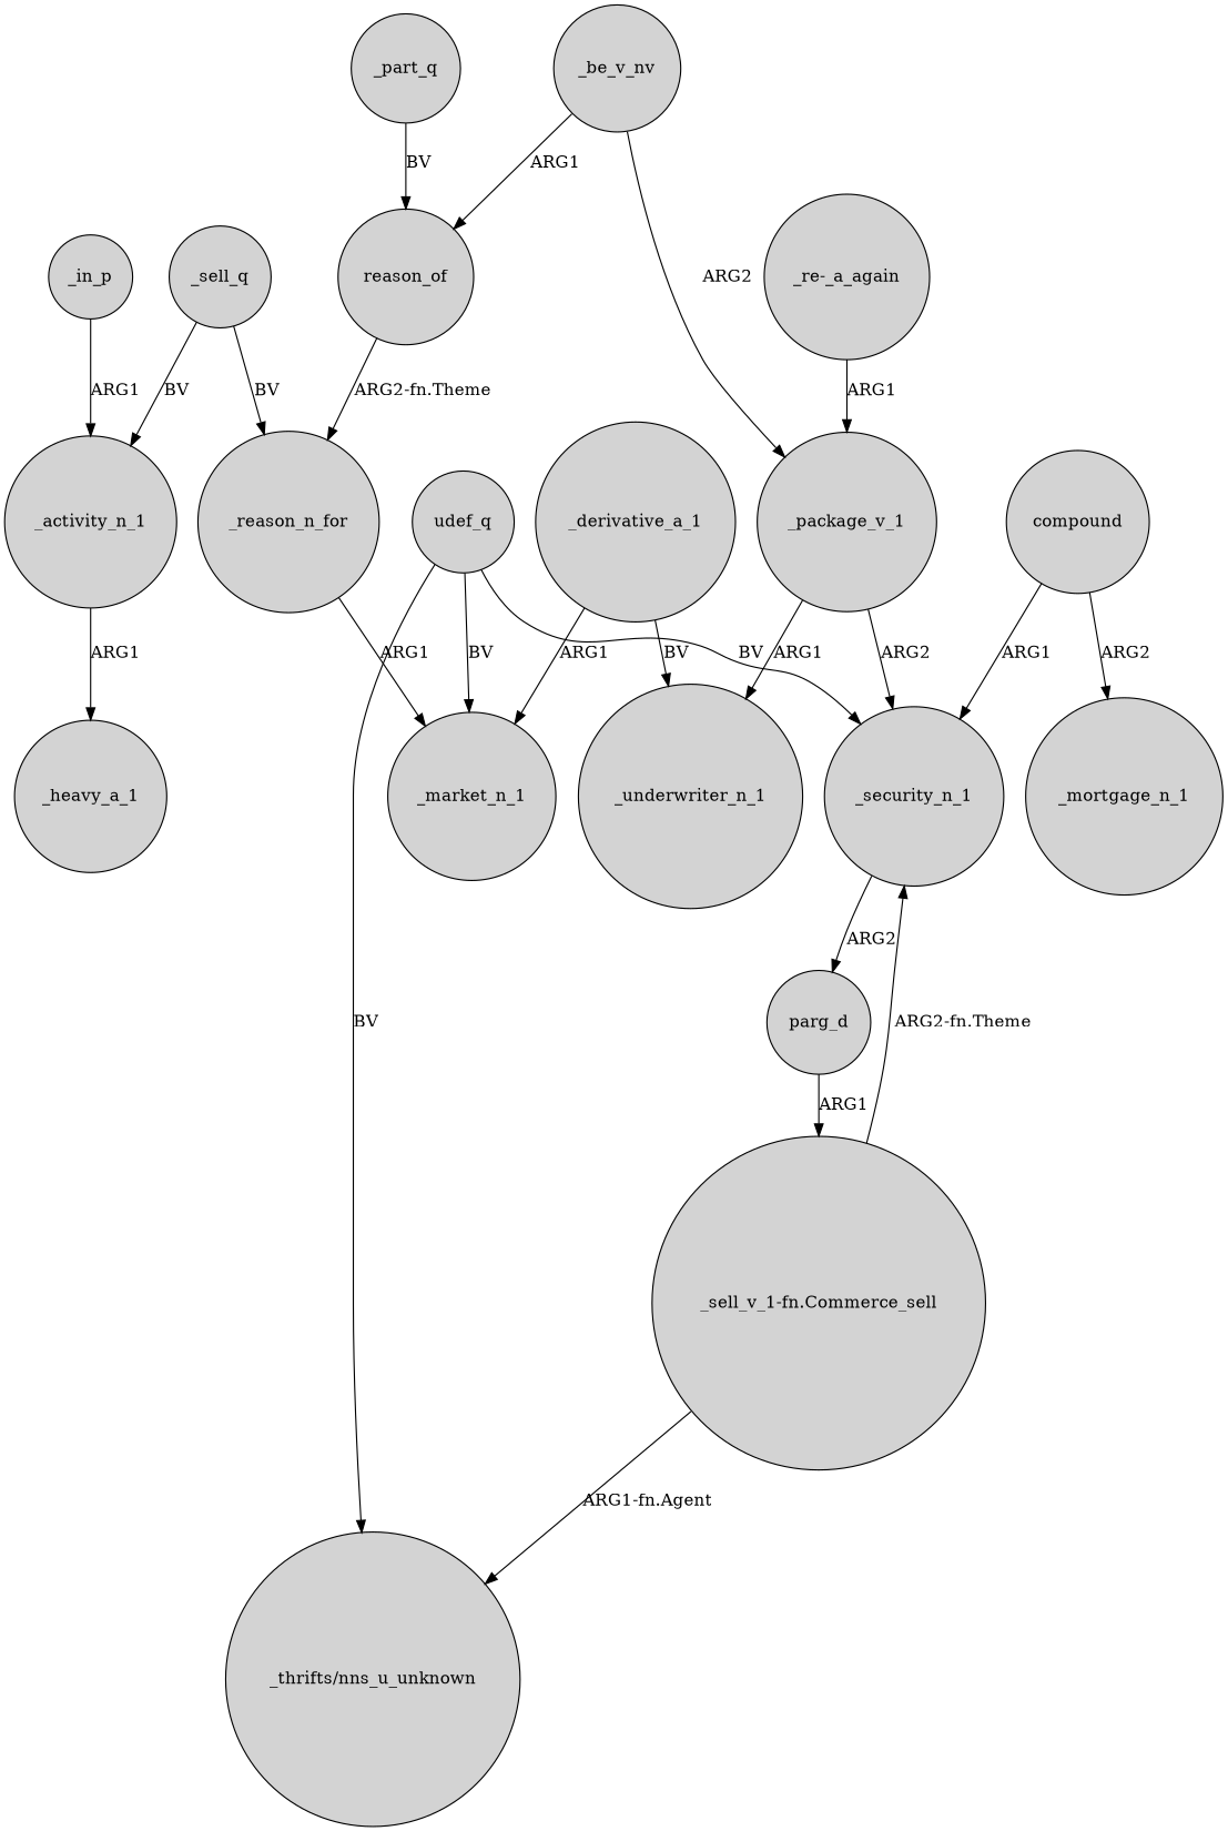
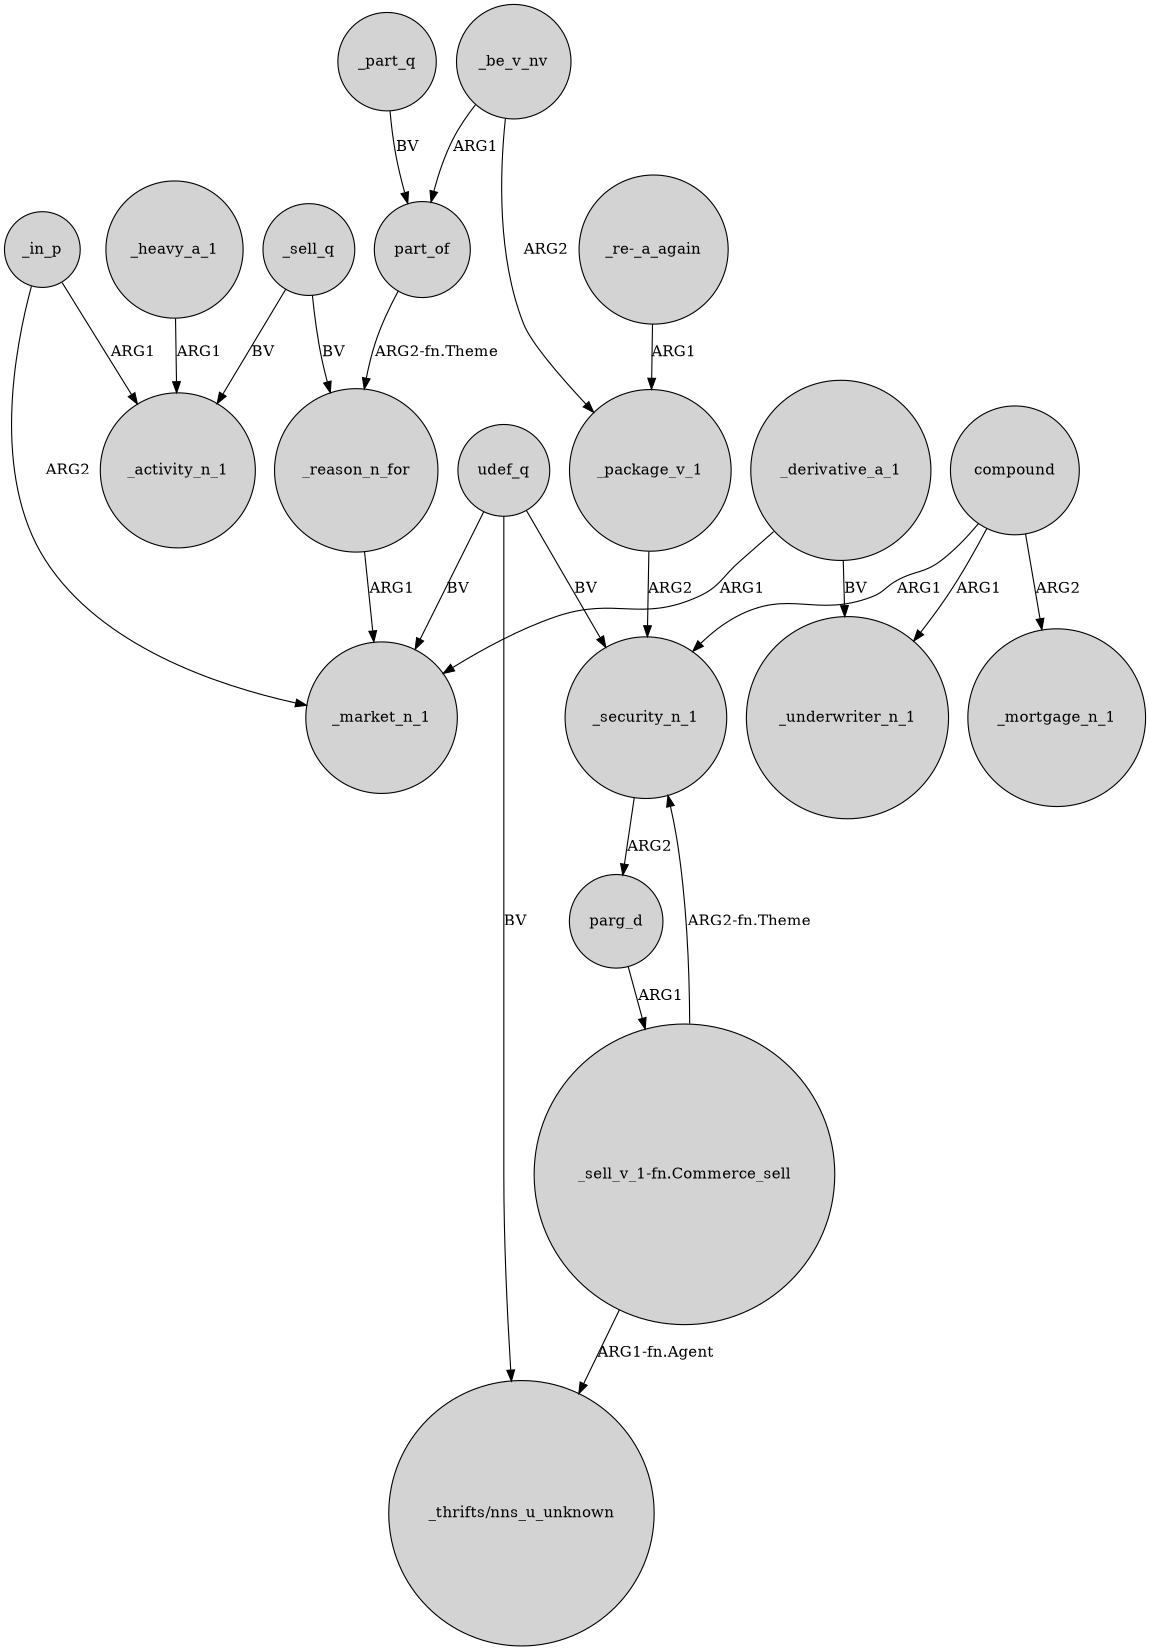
  digraph {
    node [shape=circle style=filled]
    _in_p
    _activity_n_1
    _market_n_1
    _package_v_1
    _underwriter_n_1
    _security_n_1
    parg_d
    _be_v_nv
-   part_of [label=reason_of]
+   part_of
    _reason_n_for
    udef_q
    "_thrifts/nns_u_unknown"
    compound
    _mortgage_n_1
    _heavy_a_1
    "_sell_v_1-fn.Commerce_sell"
    _part_q
    "_re-_a_again"
    n19 [label=_sell_q]
    _derivative_a_1
    _in_p -> _activity_n_1 [label=ARG1]
-   _package_v_1 -> _underwriter_n_1 [label=ARG1]
+   _in_p -> _market_n_1 [label=ARG2]
+   compound -> _underwriter_n_1 [label=ARG1]
    _package_v_1 -> _security_n_1 [label=ARG2]
    _security_n_1 -> parg_d [label=ARG2]
    parg_d -> "_sell_v_1-fn.Commerce_sell" [label=ARG1]
    _be_v_nv -> _package_v_1 [label=ARG2]
    _be_v_nv -> part_of [label=ARG1]
    part_of -> _reason_n_for [label="ARG2-fn.Theme"]
    _reason_n_for -> _market_n_1 [label=ARG1]
    udef_q -> _market_n_1 [label=BV]
    udef_q -> _security_n_1 [label=BV]
    udef_q -> "_thrifts/nns_u_unknown" [label=BV]
    compound -> _security_n_1 [label=ARG1]
    compound -> _mortgage_n_1 [label=ARG2]
-   _activity_n_1 -> _heavy_a_1 [label=ARG1]
+   _heavy_a_1 -> _activity_n_1 [label=ARG1]
    "_sell_v_1-fn.Commerce_sell" -> _security_n_1 [label="ARG2-fn.Theme"]
    "_sell_v_1-fn.Commerce_sell" -> "_thrifts/nns_u_unknown" [label="ARG1-fn.Agent"]
    _part_q -> part_of [label=BV]
    "_re-_a_again" -> _package_v_1 [label=ARG1]
    n19 -> _activity_n_1 [label=BV]
    n19 -> _reason_n_for [label=BV]
    _derivative_a_1 -> _market_n_1 [label=ARG1]
    _derivative_a_1 -> _underwriter_n_1 [label=BV]
  }
